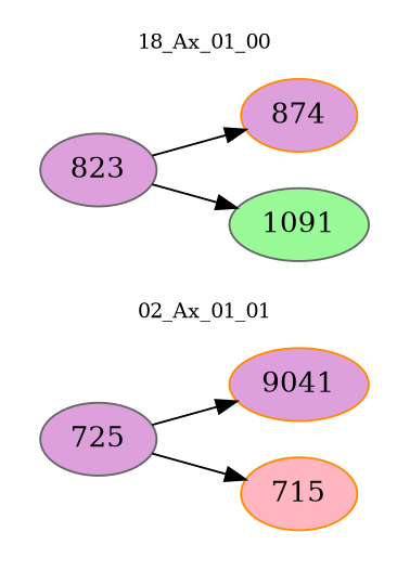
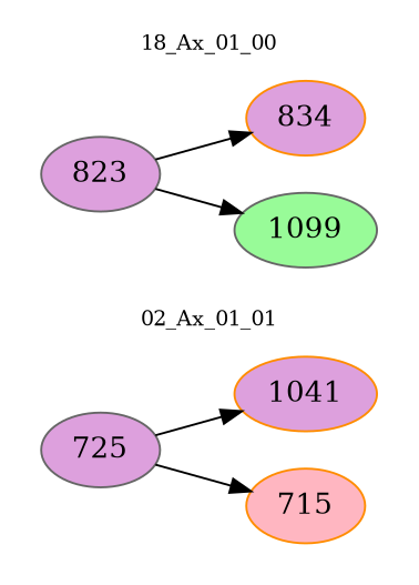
  digraph {
    fontname="DejaVu Serif"
    rankdir=LR
    node [color=gray40 fillcolor=plum fontname="DejaVu Serif" style=filled]
    edge [color=black fontname="DejaVu Serif"]
    n1 [label=725]
    n2 [color=darkorange fillcolor=lightpink label=715]
-   n3 [color=darkorange label=9041]
+   n3 [color=darkorange label=1041]
    n4 [label=823]
-   n5 [fillcolor=palegreen label=1091]
-   n6 [color=darkorange label=874]
+   n5 [fillcolor=palegreen label=1099]
+   n6 [color=darkorange label=834]
    subgraph cluster_1 {
      color=white
      fontsize=10
      label="02_Ax_01_01"
      n1
      n2
      n3
    }
    subgraph cluster_2 {
      color=white
      fontsize=10
      label="18_Ax_01_00"
      n4
      n5
      n6
    }
    n1 -> n2
    n1 -> n3
    n4 -> n5
    n4 -> n6
  }
